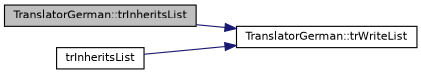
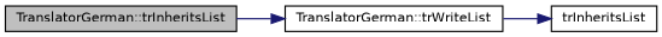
  digraph {
    rankdir=LR
    node [color=black fillcolor=white fontname=Helvetica fontsize=10 shape=record style=filled]
    edge [color=midnightblue fontname=Helvetica fontsize=10 labelfontname=Helvetica labelfontsize=10 style=solid]
    n1 [fillcolor=grey75 fontcolor=black height=0.2 label="TranslatorGerman::trInheritsList" width=0.4]
    n2 [height=0.2 label="TranslatorGerman::trWriteList" width=0.4]
    n3 [height=0.2 label=trInheritsList width=0.4]
    n1 -> n2
-   n3 -> n2
+   n2 -> n3
  }
